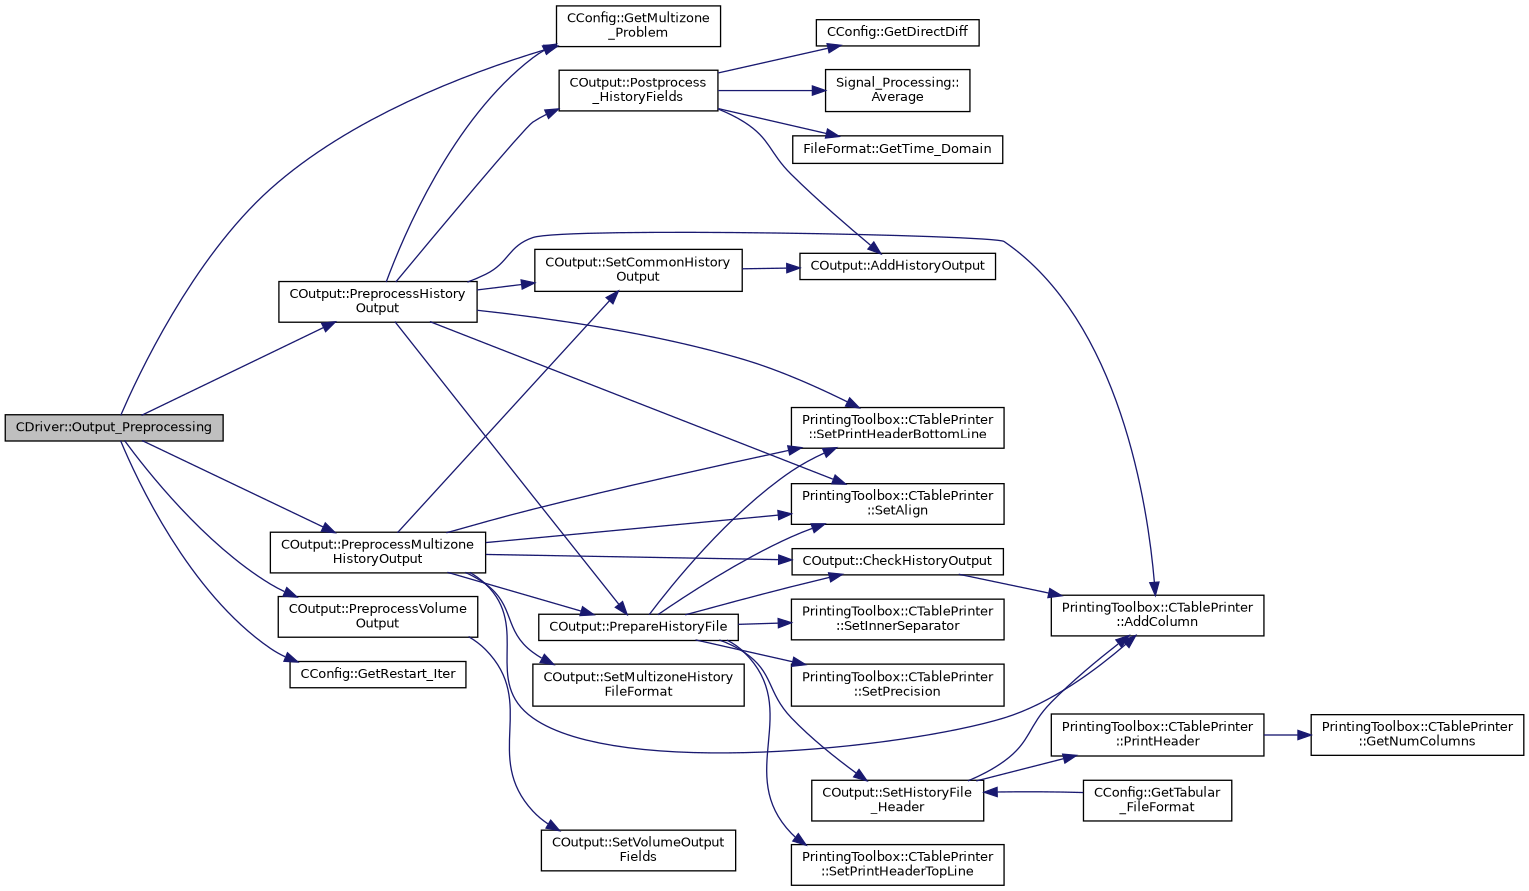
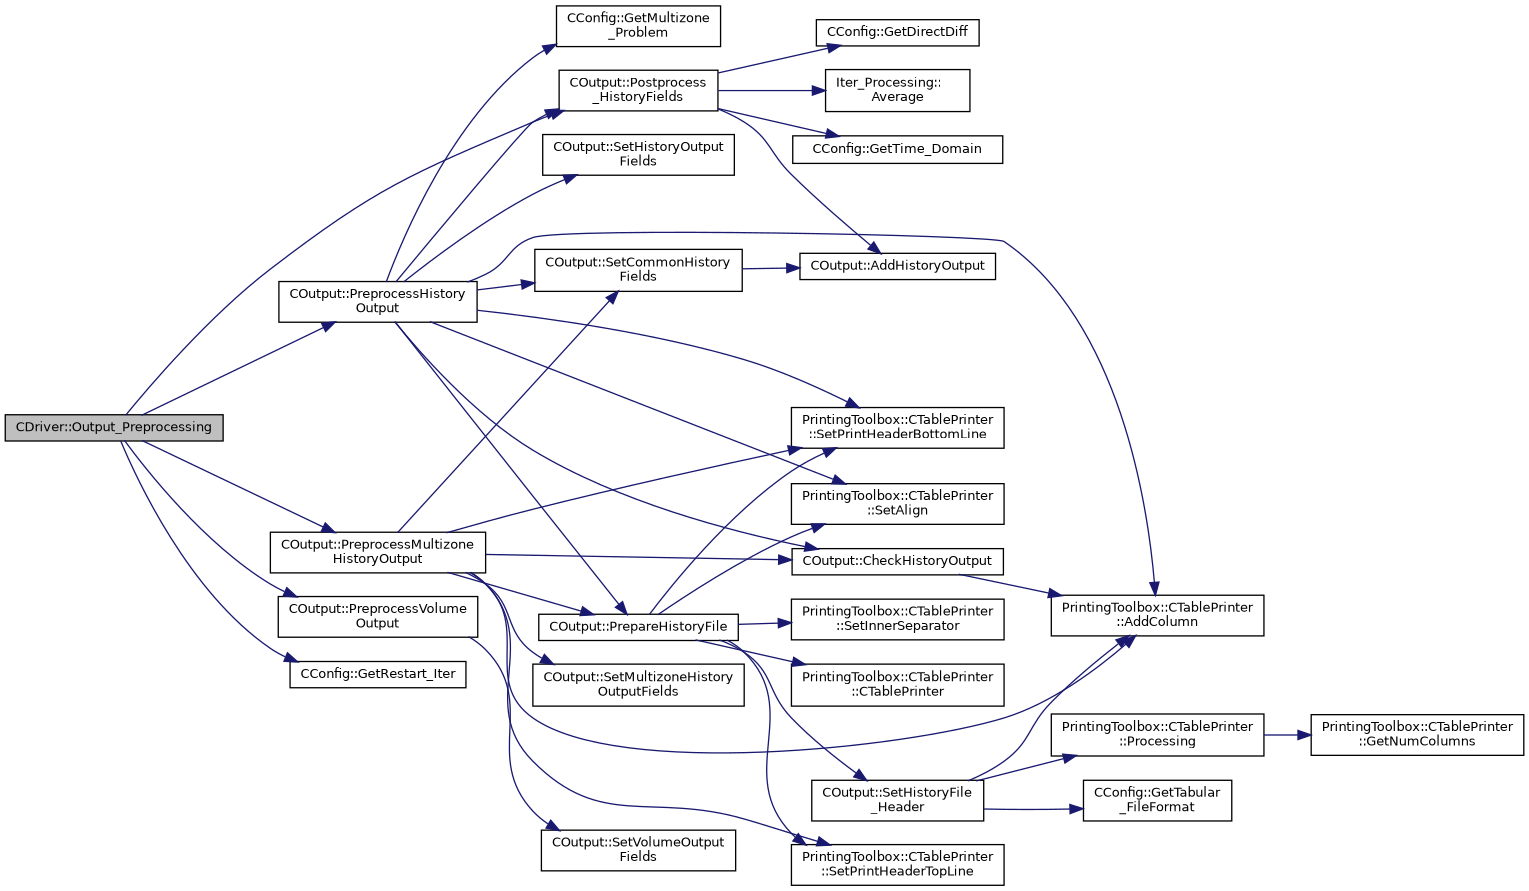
  digraph {
    rankdir=LR
    node [color=black fillcolor=white fontname=Helvetica fontsize=10 shape=record style=filled]
    edge [color=midnightblue fontname=Helvetica fontsize=10 labelfontname=Helvetica labelfontsize=10 style=solid]
    n1 [fillcolor=grey75 fontcolor=black height=0.2 label="CDriver::Output_Preprocessing" width=0.4]
    n2 [height=0.2 label="COutput::PreprocessHistory\lOutput" width=0.4]
    n3 [height=0.2 label="CConfig::GetMultizone\l_Problem" width=0.4]
    n4 [height=0.2 label="COutput::PreprocessVolume\lOutput" width=0.4]
    n5 [height=0.2 label="COutput::PreprocessMultizone\lHistoryOutput" width=0.4]
    n6 [height=0.2 label="CConfig::GetRestart_Iter" width=0.4]
-   n7 [height=0.2 label="COutput::SetCommonHistory\lOutput" width=0.4]
+   n7 [height=0.2 label="COutput::SetCommonHistory\lFields" width=0.4]
+   n8 [height=0.2 label="COutput::SetHistoryOutput\lFields" width=0.4]
    n9 [height=0.2 label="COutput::Postprocess\l_HistoryFields" width=0.4]
    n10 [height=0.2 label="PrintingToolbox::CTablePrinter\l::AddColumn" width=0.4]
    n11 [height=0.2 label="PrintingToolbox::CTablePrinter\l::SetAlign" width=0.4]
    n12 [height=0.2 label="COutput::CheckHistoryOutput" width=0.4]
    n13 [height=0.2 label="COutput::PrepareHistoryFile" width=0.4]
    n14 [height=0.2 label="PrintingToolbox::CTablePrinter\l::SetPrintHeaderBottomLine" width=0.4]
    n15 [height=0.2 label="COutput::SetVolumeOutput\lFields" width=0.4]
-   n16 [height=0.2 label="COutput::SetMultizoneHistory\lFileFormat" width=0.4]
+   n16 [height=0.2 label="COutput::SetMultizoneHistory\lOutputFields" width=0.4]
    n17 [height=0.2 label="COutput::AddHistoryOutput" width=0.4]
-   n18 [height=0.2 label="Signal_Processing::\lAverage" width=0.4]
-   n19 [height=0.2 label="FileFormat::GetTime_Domain" width=0.4]
+   n18 [height=0.2 label="Iter_Processing::\lAverage" width=0.4]
+   n19 [height=0.2 label="CConfig::GetTime_Domain" width=0.4]
    n20 [height=0.2 label="CConfig::GetDirectDiff" width=0.4]
    n21 [height=0.2 label="PrintingToolbox::CTablePrinter\l::SetInnerSeparator" width=0.4]
    n22 [height=0.2 label="PrintingToolbox::CTablePrinter\l::SetPrintHeaderTopLine" width=0.4]
-   n23 [height=0.2 label="PrintingToolbox::CTablePrinter\l::SetPrecision" width=0.4]
+   n23 [height=0.2 label="PrintingToolbox::CTablePrinter\l::CTablePrinter" width=0.4]
    n24 [height=0.2 label="COutput::SetHistoryFile\l_Header" width=0.4]
    n25 [height=0.2 label="CConfig::GetTabular\l_FileFormat" width=0.4]
-   n26 [height=0.2 label="PrintingToolbox::CTablePrinter\l::PrintHeader" width=0.4]
+   n26 [height=0.2 label="PrintingToolbox::CTablePrinter\l::Processing" width=0.4]
    n27 [height=0.2 label="PrintingToolbox::CTablePrinter\l::GetNumColumns" width=0.4]
    n1 -> n2
-   n1 -> n3
+   n1 -> n9
    n1 -> n4
    n1 -> n5
    n1 -> n6
    n2 -> n3
    n2 -> n7
+   n2 -> n8
    n2 -> n9
    n2 -> n10
    n2 -> n11
-   n13 -> n12
+   n2 -> n12
    n2 -> n13
    n2 -> n14
    n4 -> n15
    n5 -> n7
    n5 -> n10
-   n5 -> n11
+   n5 -> n22
    n5 -> n12
    n5 -> n13
    n5 -> n14
    n5 -> n16
    n7 -> n17
    n9 -> n17
    n9 -> n18
    n9 -> n19
    n9 -> n20
    n12 -> n10
    n13 -> n11
    n13 -> n14
    n13 -> n21
    n13 -> n22
    n13 -> n23
    n13 -> n24
    n24 -> n10
-   n25 -> n24
+   n24 -> n25
    n24 -> n26
    n26 -> n27
  }
